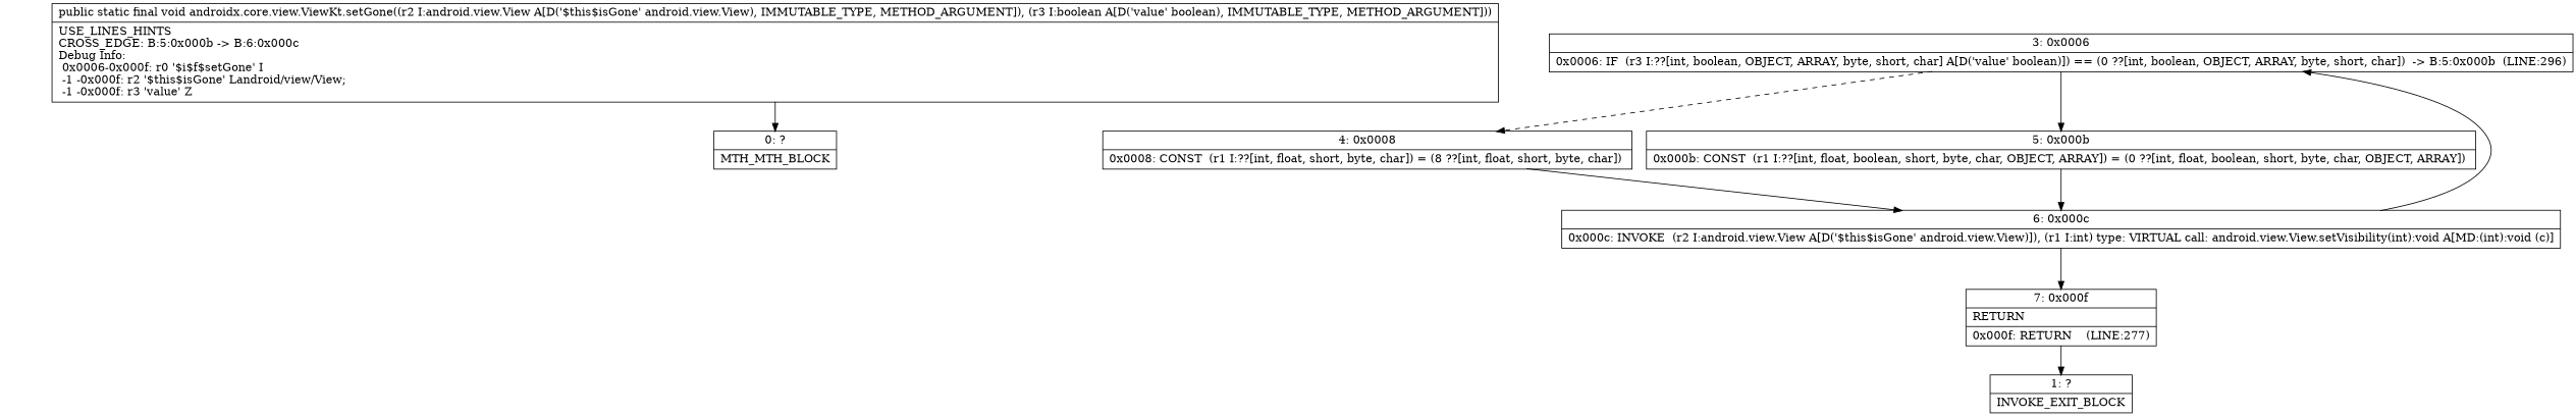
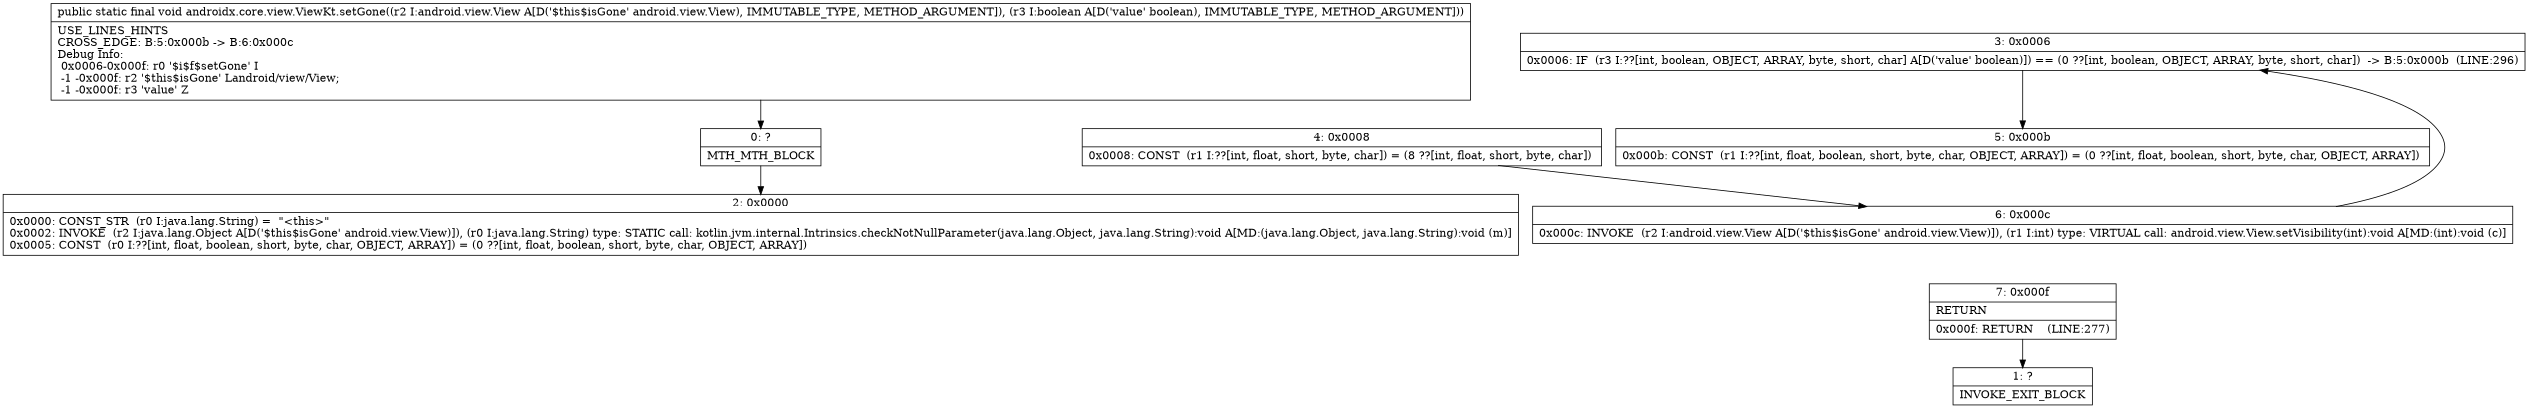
  digraph {
    node [shape=record]
    n1 [label="{0\:\ ?|MTH_MTH_BLOCK\l}"]
+   n2 [label="{2\:\ 0x0000|0x0000: CONST_STR  (r0 I:java.lang.String) =  \"\<this\>\" \l0x0002: INVOKE  (r2 I:java.lang.Object A[D('$this$isGone' android.view.View)]), (r0 I:java.lang.String) type: STATIC call: kotlin.jvm.internal.Intrinsics.checkNotNullParameter(java.lang.Object, java.lang.String):void A[MD:(java.lang.Object, java.lang.String):void (m)]\l0x0005: CONST  (r0 I:??[int, float, boolean, short, byte, char, OBJECT, ARRAY]) = (0 ??[int, float, boolean, short, byte, char, OBJECT, ARRAY]) \l}"]
    n3 [label="{3\:\ 0x0006|0x0006: IF  (r3 I:??[int, boolean, OBJECT, ARRAY, byte, short, char] A[D('value' boolean)]) == (0 ??[int, boolean, OBJECT, ARRAY, byte, short, char])  \-\> B:5:0x000b  (LINE:296)\l}"]
    n4 [label="{4\:\ 0x0008|0x0008: CONST  (r1 I:??[int, float, short, byte, char]) = (8 ??[int, float, short, byte, char]) \l}"]
    n5 [label="{5\:\ 0x000b|0x000b: CONST  (r1 I:??[int, float, boolean, short, byte, char, OBJECT, ARRAY]) = (0 ??[int, float, boolean, short, byte, char, OBJECT, ARRAY]) \l}"]
    n6 [label="{6\:\ 0x000c|0x000c: INVOKE  (r2 I:android.view.View A[D('$this$isGone' android.view.View)]), (r1 I:int) type: VIRTUAL call: android.view.View.setVisibility(int):void A[MD:(int):void (c)]\l}"]
    n7 [label="{7\:\ 0x000f|RETURN\l|0x000f: RETURN    (LINE:277)\l}"]
    n8 [label="{1\:\ ?|INVOKE_EXIT_BLOCK\l}"]
    n9 [label="{public static final void androidx.core.view.ViewKt.setGone((r2 I:android.view.View A[D('$this$isGone' android.view.View), IMMUTABLE_TYPE, METHOD_ARGUMENT]), (r3 I:boolean A[D('value' boolean), IMMUTABLE_TYPE, METHOD_ARGUMENT]))  | USE_LINES_HINTS\lCROSS_EDGE: B:5:0x000b \-\> B:6:0x000c\lDebug Info:\l  0x0006\-0x000f: r0 '$i$f$setGone' I\l  \-1 \-0x000f: r2 '$this$isGone' Landroid\/view\/View;\l  \-1 \-0x000f: r3 'value' Z\l}"]
-   n3 -> n4 [style=dashed]
+   n1 -> n2
    n3 -> n5
    n4 -> n6
-   n5 -> n6
    n6 -> n3
-   n6 -> n7
    n7 -> n8
    n9 -> n1
  }
